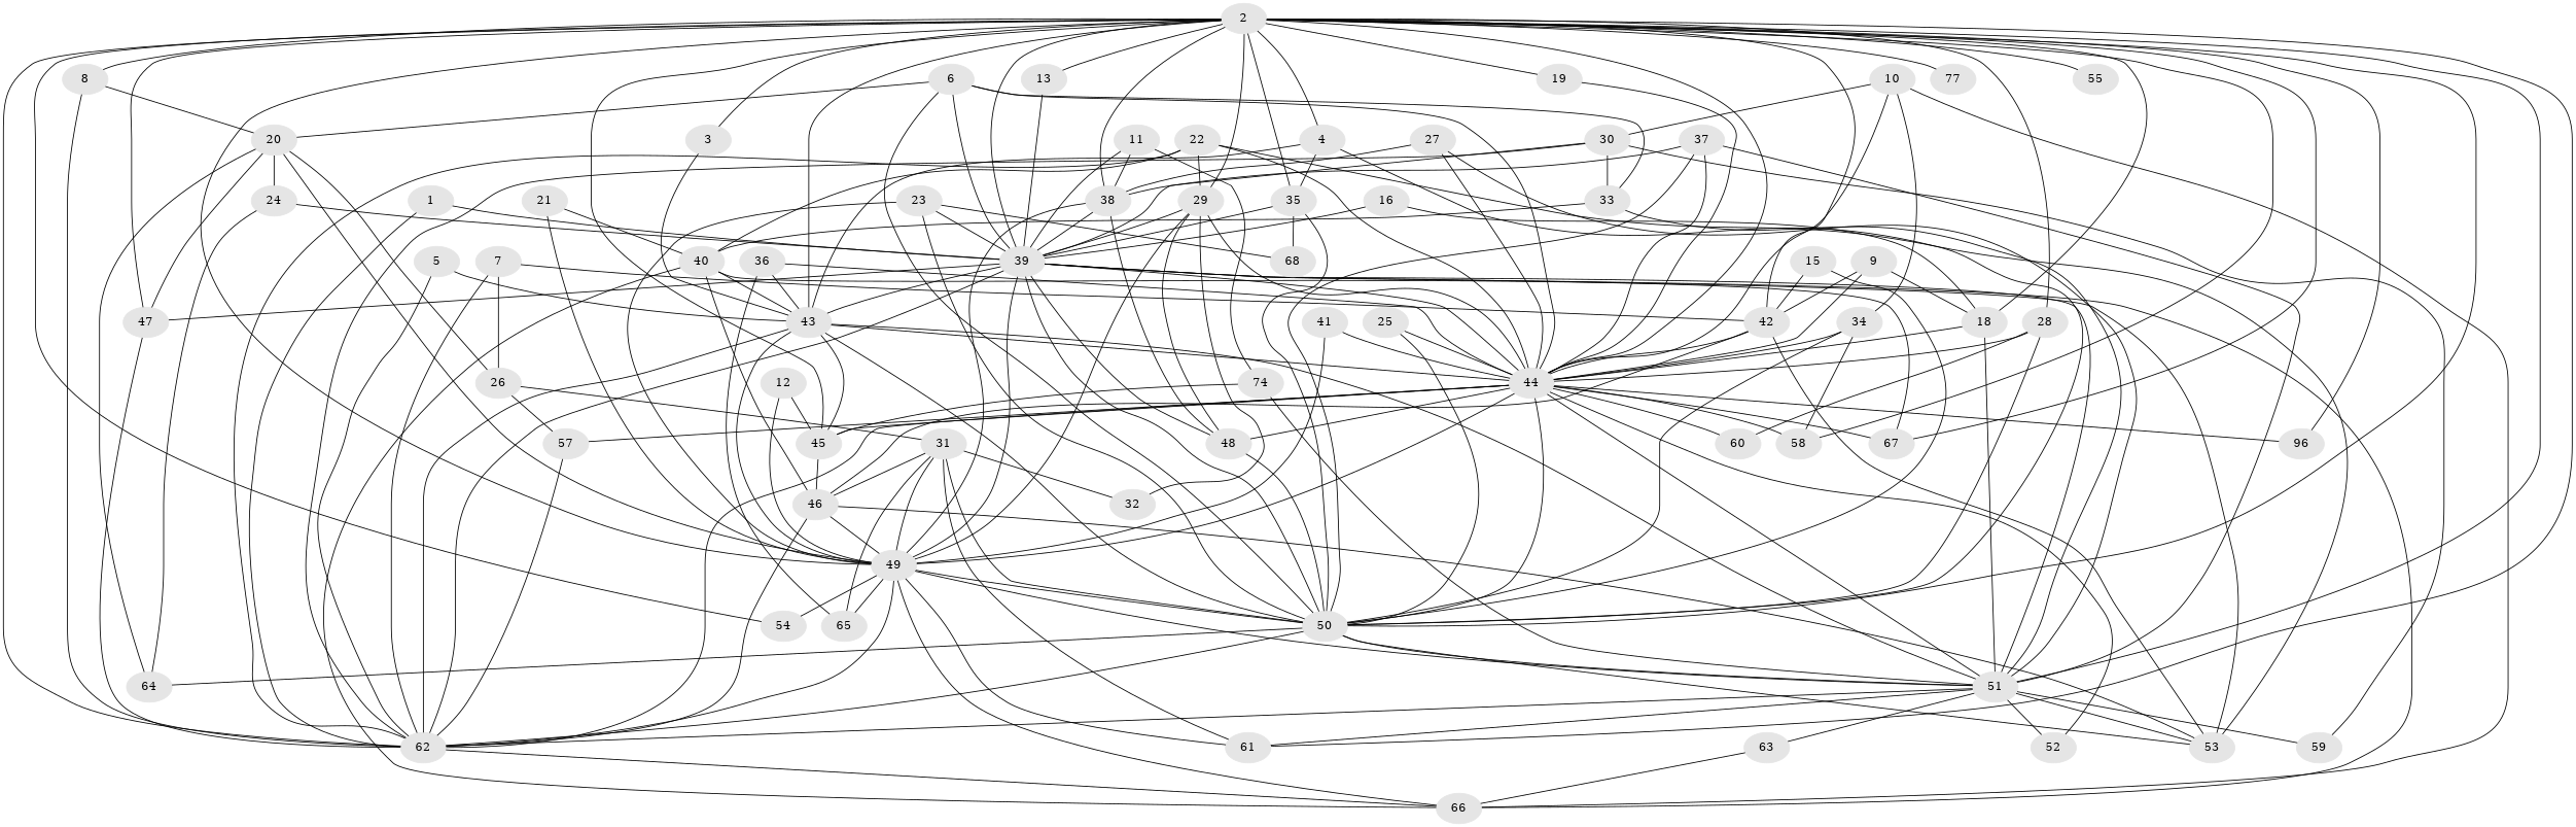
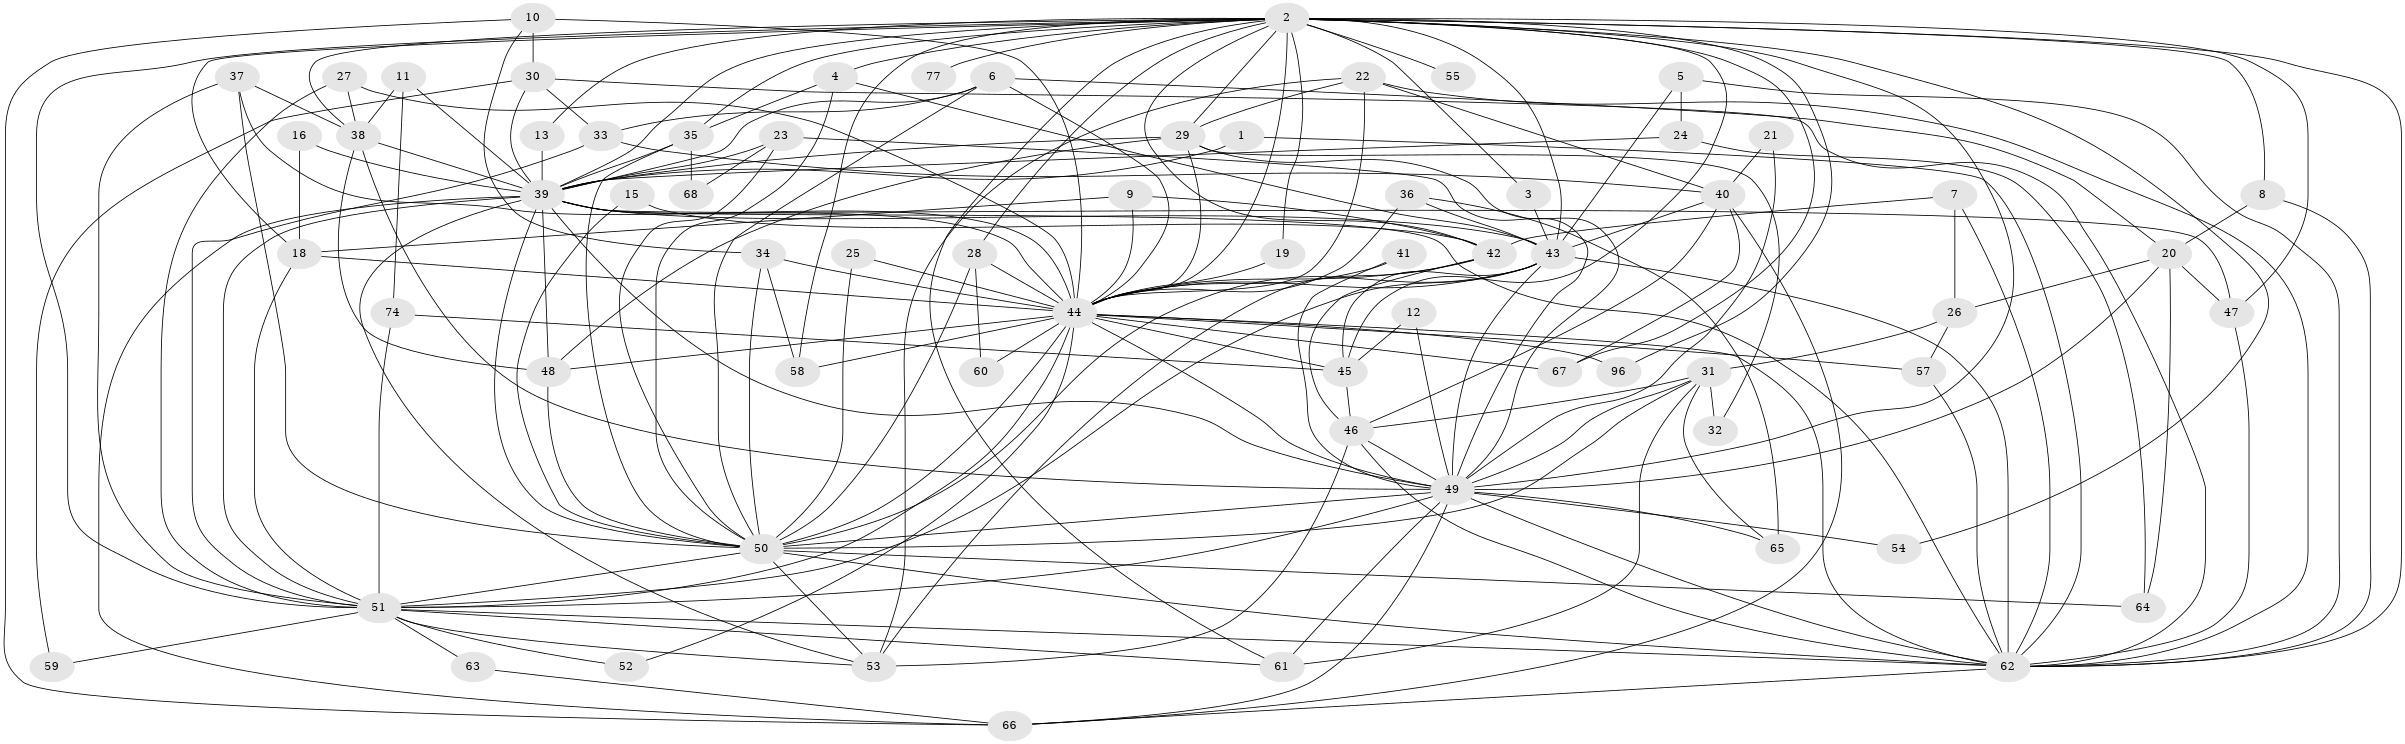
  graph {
    node [color=gray90 style=filled]
    edge [weight=1.0]
    1
    39
    62
    43
    44
    47
    49
    50
    51
    66
    53
    48
    2
    3
    4
    8
    13
    n18 [label=77]
    18
    19
    28
    29
    35
    38
    42
    45
    54
    55
    n29 [label=96]
    58
    61
    67
    20
    60
    32
    68
    46
    57
    52
    65
    64
    59
    63
    5
    6
    33
    26
    24
    40
    7
    31
    9
    10
    30
    34
    11
    n57 [label=74]
    12
    15
    16
    21
    22
    23
    25
    27
    36
    37
    41
    1 -- 39
    1 -- 62
    39 -- 62
    39 -- 43 [weight=2.0]
    39 -- 44 [weight=2.0]
    39 -- 47
    39 -- 49 [weight=2.0]
    39 -- 50
    39 -- 51
    39 -- 66
    39 -- 53
    39 -- 48
    62 -- 66
    43 -- 62 [weight=3.0]
    43 -- 44 [weight=2.0]
    43 -- 49 [weight=2.0]
    43 -- 50 [weight=2.0]
    43 -- 51 [weight=2.0]
    43 -- 45
    44 -- 62
    44 -- 49
    44 -- 50 [weight=2.0]
    44 -- 51
    44 -- 48 [weight=2.0]
    44 -- 45
    44 -- n29
    44 -- 58
    44 -- 67
    44 -- 60
    44 -- 57
    44 -- 52
    47 -- 62 [weight=2.0]
    49 -- 62 [weight=2.0]
    49 -- 50
    49 -- 51
    49 -- 66
    49 -- 54
    49 -- 61
    49 -- 65
    50 -- 62
    50 -- 51
    50 -- 53
    50 -- 64
    51 -- 62
    51 -- 53
    51 -- 61
    51 -- 52
    51 -- 59
    51 -- 63
    48 -- 50
    2 -- 39 [weight=3.0]
    2 -- 62 [weight=3.0]
    2 -- 43 [weight=4.0]
    2 -- 44 [weight=2.0]
    2 -- 47
    2 -- 49 [weight=2.0]
-   2 -- 50 [weight=2.0]
    2 -- 51 [weight=2.0]
    2 -- 3
    2 -- 4
    2 -- 8
    2 -- 13
    2 -- n18 [weight=2.0]
    2 -- 18
    2 -- 19
    2 -- 28
    2 -- 29
    2 -- 35
    2 -- 38
    2 -- 42 [weight=2.0]
    2 -- 45 [weight=2.0]
    2 -- 54
    2 -- 55
    2 -- n29
    2 -- 58
    2 -- 61
    2 -- 67
    3 -- 43
    4 -- 43
    4 -- 50
    4 -- 35
    8 -- 62
    8 -- 20
    13 -- 39
    18 -- 44
    18 -- 51
    19 -- 44
    28 -- 44
    28 -- 50
    28 -- 60
    29 -- 39
    29 -- 44
    29 -- 49
    29 -- 48
    29 -- 32
    35 -- 39
    35 -- 50 [weight=2.0]
    35 -- 68
    38 -- 39
    38 -- 49
    38 -- 48
    42 -- 44
    42 -- 53
    42 -- 46
    45 -- 46
    20 -- 47
    20 -- 49
    20 -- 64
    20 -- 26
-   20 -- 24
+   5 -- 24
    46 -- 62 [weight=2.0]
    46 -- 49
    46 -- 53
    57 -- 62
    63 -- 66
    5 -- 62
    5 -- 43
    6 -- 39
    6 -- 44
    6 -- 50
    6 -- 20
    6 -- 33
    33 -- 51
    33 -- 40
    26 -- 57
    26 -- 31
    24 -- 39
    24 -- 64
    40 -- 43
    40 -- 66
    40 -- 67
    40 -- 46
    7 -- 62
    7 -- 42
    7 -- 26
    31 -- 49
    31 -- 50
    31 -- 61
    31 -- 32
    31 -- 46
    31 -- 65
    9 -- 44
    9 -- 18
    9 -- 42
    10 -- 44 [weight=2.0]
    10 -- 66
    10 -- 30
    10 -- 34
    30 -- 39
    30 -- 62
    30 -- 59
    30 -- 33
    34 -- 44
    34 -- 50
    34 -- 58
    11 -- 39
    11 -- 38
    11 -- n57
    n57 -- 51 [weight=2.0]
    n57 -- 45
    12 -- 49
    12 -- 45
    15 -- 50
    15 -- 42
    16 -- 39
    16 -- 18
    21 -- 49
    21 -- 40
    22 -- 62
    22 -- 44
    22 -- 53
    22 -- 29
    22 -- 40
    23 -- 39
    23 -- 49
    23 -- 50
    23 -- 68
    25 -- 44
    25 -- 50
    27 -- 44
    27 -- 51
    27 -- 38
    36 -- 43 [weight=2.0]
    36 -- 44
    36 -- 65
    37 -- 44
    37 -- 50
    37 -- 51
    37 -- 38
    41 -- 44
    41 -- 49
  }
